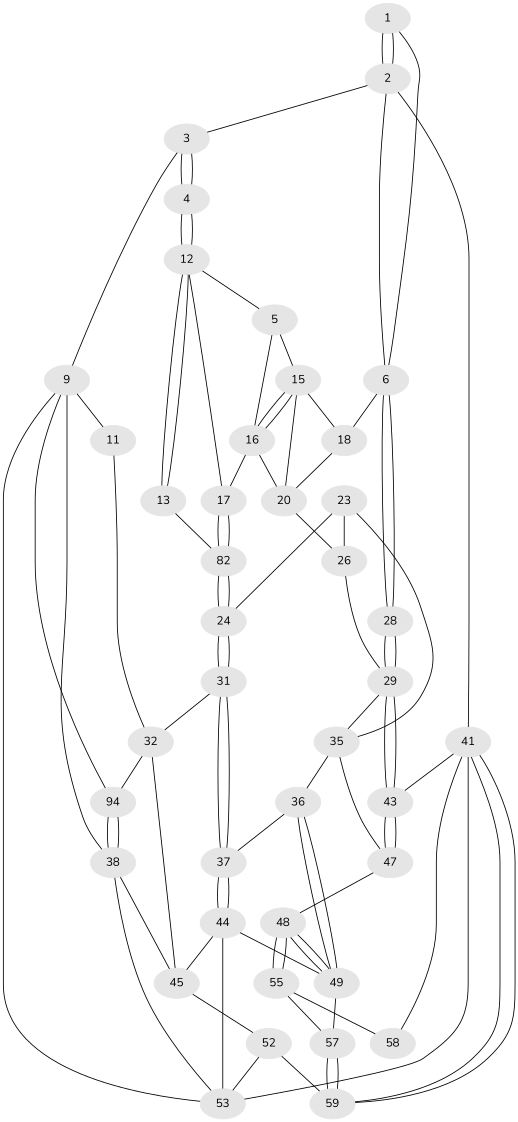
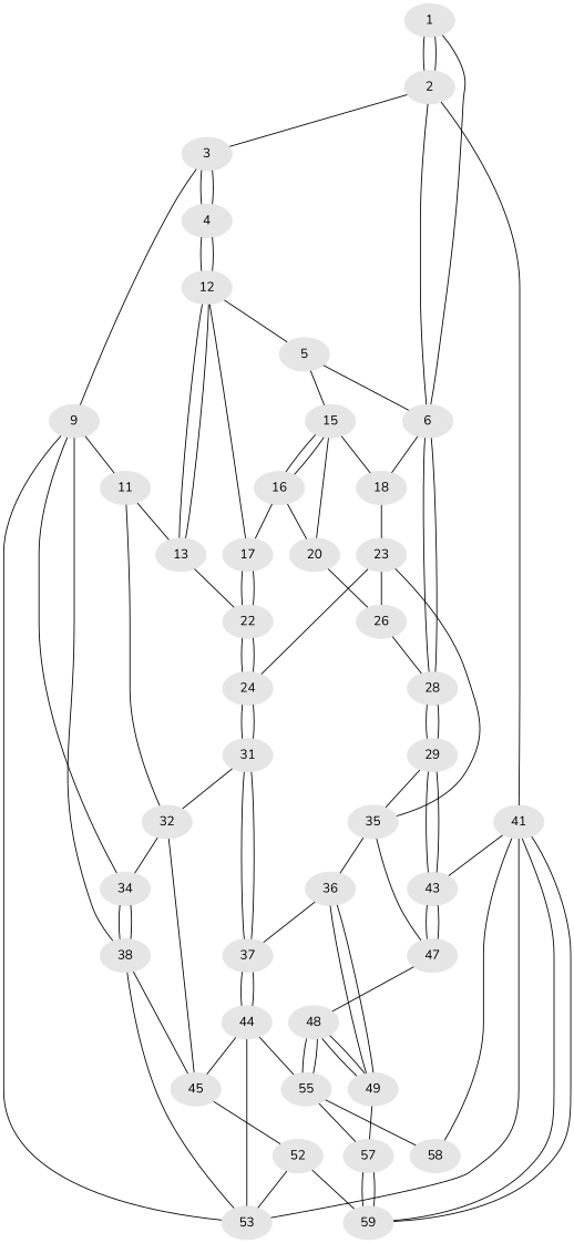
  graph {
    fontname=Nunito
    node [color=gray90 fontname=Nunito style=filled]
    edge [fontname=Nunito]
    1
    2
    6 [super="+7"]
    3
    41 [super="+42"]
    28
    18
    4
    9 [super="+10"]
    29 [super="+30"]
    53
    43
    58
    59
    12
    11 [super="+14"]
-   34 [label=94]
+   34
    38 [super="+39"]
    5 [super="+8"]
    15 [super="+19"]
    13
    17
    16 [super="+21"]
    20 [super="+25"]
    32 [super="+33"]
    45 [super="+46"]
-   22 [label=82]
+   22
    24
    26
    23 [super="+27"]
    35 [super="+40"]
    31
    36
    47
    37
    44 [super="+51"]
    52 [super="+54"]
    49 [super="+50"]
    48
    57
    55 [super="+56"]
    1 -- 2
    1 -- 2
    1 -- 6
    2 -- 6
    2 -- 3
    2 -- 41
    6 -- 28
    6 -- 28
    6 -- 18
    3 -- 4
    3 -- 4
    3 -- 9
    41 -- 53
    41 -- 43
    41 -- 58
    41 -- 59
    41 -- 59
    28 -- 29
    28 -- 29
-   18 -- 20
+   18 -- 23
    4 -- 12
    4 -- 12
    9 -- 53
    9 -- 11
    9 -- 34
    9 -- 38
    29 -- 43
    29 -- 43
    29 -- 35
    43 -- 47
    43 -- 47
    12 -- 5
    12 -- 13
    12 -- 13
    12 -- 17
+   11 -- 13
    11 -- 32
    34 -- 38
    34 -- 38
    38 -- 53
    38 -- 45
-   5 -- 16
+   5 -- 6
    5 -- 15
    15 -- 18
    15 -- 16
    15 -- 16
    15 -- 20
    13 -- 22
    17 -- 22
    17 -- 22
    16 -- 17
    16 -- 20
    20 -- 26
    32 -- 34
    32 -- 45
    45 -- 52
    22 -- 24
    22 -- 24
    24 -- 31
    24 -- 31
-   26 -- 29
+   26 -- 28
    23 -- 24
    23 -- 26
    23 -- 35
    35 -- 36
    35 -- 47
    31 -- 32
    31 -- 37
    31 -- 37
    36 -- 37
    36 -- 49
    36 -- 49
    47 -- 48
    37 -- 44
    37 -- 44
    44 -- 53
    44 -- 45
-   44 -- 49
+   44 -- 55
    52 -- 53
    52 -- 59
    49 -- 57
    48 -- 49
    48 -- 49
    48 -- 55
    48 -- 55
    57 -- 59
    57 -- 59
    55 -- 58 [weight=2]
    55 -- 57
  }
